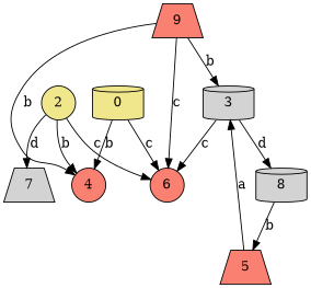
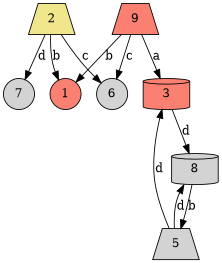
  strict digraph {
    node [fillcolor=lightgrey shape=trapezium style=filled]
-   2 [fillcolor=khaki shape=circle]
-   4 [fillcolor=salmon shape=circle]
-   6 [fillcolor=salmon shape=circle]
-   7
-   3 [shape=cylinder]
-   5 [fillcolor=salmon]
+   2 [fillcolor=khaki]
+   4 [fillcolor=salmon shape=circle label=1]
+   6 [shape=circle]
+   7 [shape=circle]
+   3 [fillcolor=salmon shape=cylinder]
+   5
    8 [shape=cylinder]
-   0 [fillcolor=khaki shape=cylinder]
    n9 [fillcolor=salmon label=9]
    2 -> 4 [label=b]
    2 -> 6 [label=c]
    2 -> 7 [label=d]
-   3 -> 6 [label=c]
    3 -> 8 [label=d]
-   5 -> 3 [label=a]
+   5 -> 3 [label=d]
+   5 -> 8 [label=d]
    8 -> 5 [label=b]
-   0 -> 4 [label=b]
-   0 -> 6 [label=c]
    n9 -> 4 [label=b]
    n9 -> 6 [label=c]
-   n9 -> 3 [label=b]
+   n9 -> 3 [label=a]
  }
